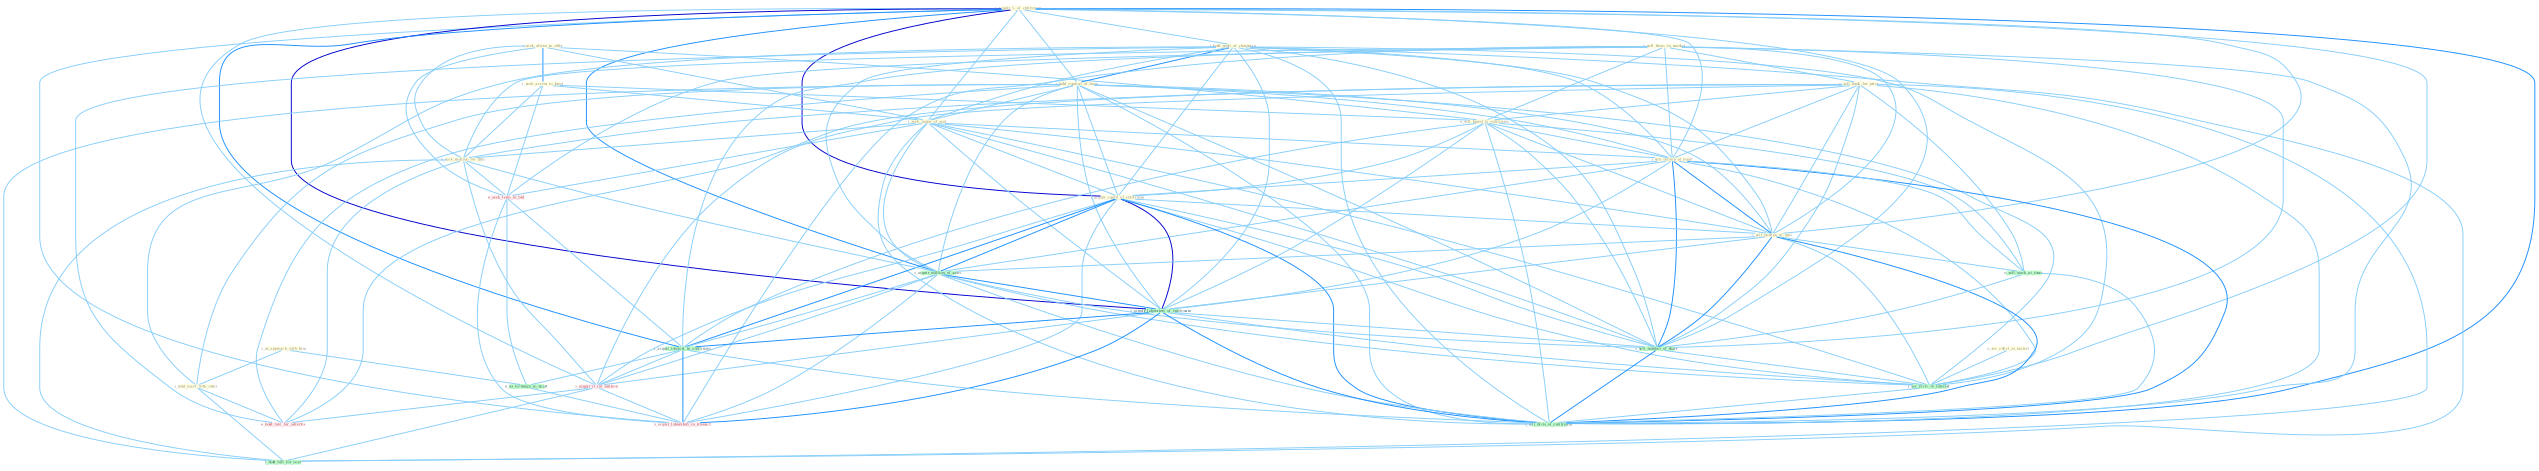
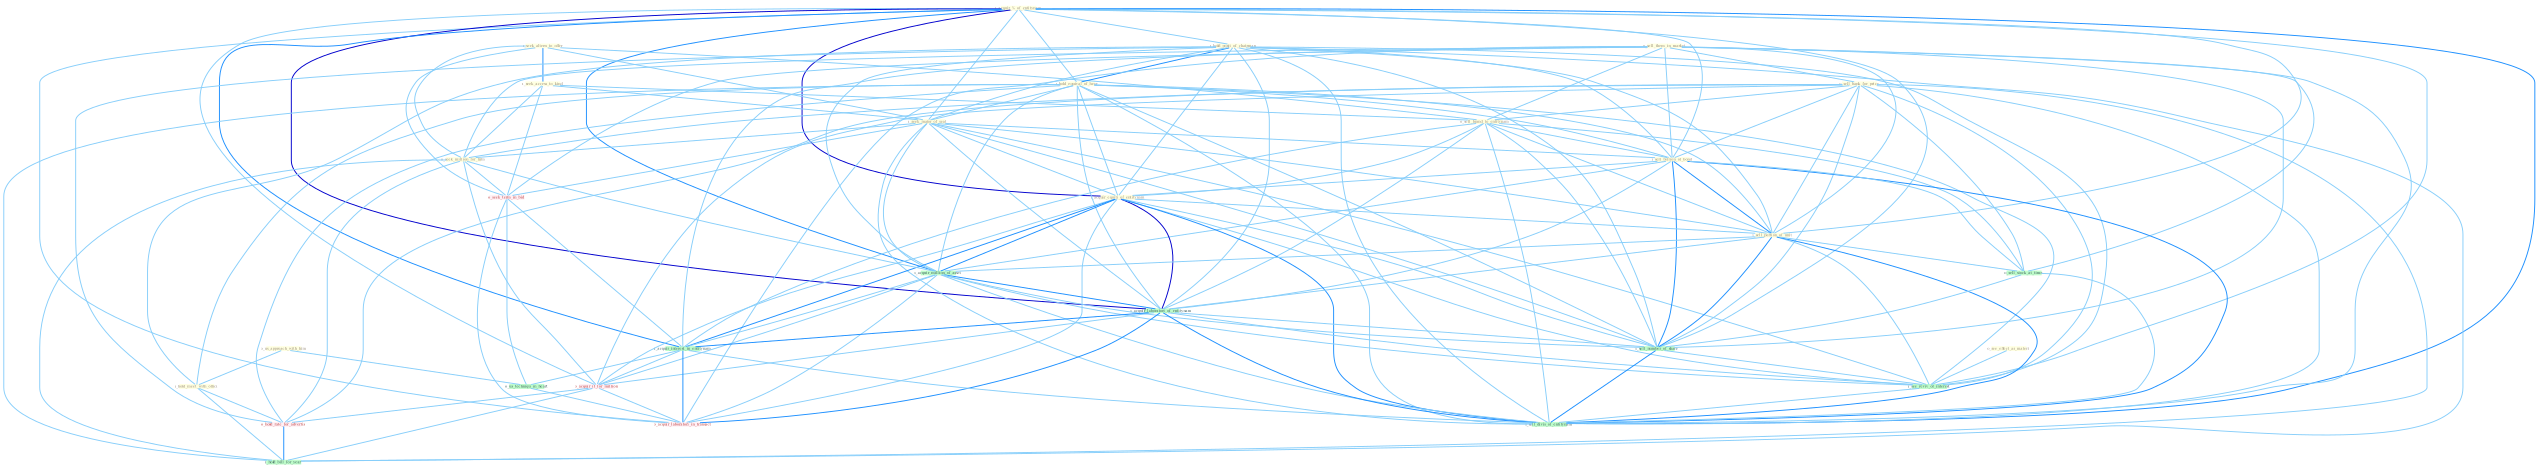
  graph {
    fontname="Playfair Display"
    node [color="#ffffe0" fixedsize=true fontcolor="#8b7d6b" fontname="Playfair Display" fontsize=4 shape=polygon style=filled]
    edge [color="#87cefa" fontname="Playfair Display" w=1]
    "1_acquir_%_of_entitynam " [height=.06 width=.5]
    "1_seek_altern_to_offer " [height=.06 width=.5]
    "1_hold_posit_of_chairman " [height=.06 width=.5]
    "0_sell_them_in_market " [height=.06 width=.5]
    "0_see_effect_as_materi " [height=.06 width=.5]
    "0_us_approach_with_him " [height=.06 width=.5]
    "1_hold_equival_of_hear " [height=.06 width=.5]
    "0_sell_bank_for_price " [height=.06 width=.5]
    "1_seek_access_to_kind " [height=.06 width=.5]
    "0_sell_brand_to_entitynam " [height=.06 width=.5]
    "1_seek_major_of_seat " [height=.06 width=.5]
    "1_sell_billion_of_bond " [height=.06 width=.5]
    "1_hold_meet_with_offici " [height=.06 width=.5]
    "1_acquir_equiti_of_entitynam " [height=.06 width=.5]
    "1_sell_portion_of_unit " [height=.06 width=.5]
    "0_seek_million_for_firm " [height=.06 width=.5]
    "0_seek_term_in_bid " [color="#fff0f5" fontcolor="#b22222" height=.06 width=.5]
    "0_acquir_it_for_million " [color="#fff0f5" fontcolor="#b22222" height=.06 width=.5]
    "0_hold_rate_for_advertis " [color="#fff0f5" fontcolor="#b22222" height=.06 width=.5]
    "0_acquir_laboratori_in_transact " [color="#fff0f5" fontcolor="#b22222" height=.06 width=.5]
    "1_acquir_million_of_asset " [color="#BDFCC9" fontcolor="#2f4f4f" height=.06 width=.5]
    "1_acquir_laboratori_of_entitynam " [color="#BDFCC9" fontcolor="#2f4f4f" height=.06 width=.5]
    "1_acquir_interest_in_entitynam " [color="#BDFCC9" fontcolor="#2f4f4f" height=.06 width=.5]
    "1_sell_number_of_share " [color="#BDFCC9" fontcolor="#2f4f4f" height=.06 width=.5]
    "1_see_reviv_of_interest " [color="#BDFCC9" fontcolor="#2f4f4f" height=.06 width=.5]
    "1_sell_divis_of_entitynam " [color="#BDFCC9" fontcolor="#2f4f4f" height=.06 width=.5]
    "1_hold_bill_for_year " [color="#BDFCC9" fontcolor="#2f4f4f" height=.06 width=.5]
    "0_sell_stock_at_time " [color="#BDFCC9" fontcolor="#2f4f4f" height=.06 width=.5]
    "0_us_techniqu_in_heart " [color="#BDFCC9" fontcolor="#2f4f4f" height=.06 width=.5]
    subgraph sub_1 {
      "1_acquir_%_of_entitynam "
      "1_seek_altern_to_offer "
      "1_hold_posit_of_chairman "
      "0_sell_them_in_market "
      "0_see_effect_as_materi "
      "0_us_approach_with_him "
      "1_hold_equival_of_hear "
      "0_sell_bank_for_price "
      "1_seek_access_to_kind "
      "0_sell_brand_to_entitynam "
      "1_seek_major_of_seat "
      "1_sell_billion_of_bond "
      "1_hold_meet_with_offici "
      "1_acquir_equiti_of_entitynam "
      "1_sell_portion_of_unit "
      "0_seek_million_for_firm "
    }
    subgraph sub_2 {
      "0_seek_term_in_bid "
      "0_acquir_it_for_million "
      "0_hold_rate_for_advertis "
      "0_acquir_laboratori_in_transact "
    }
    "1_acquir_%_of_entitynam " -- "1_hold_posit_of_chairman "
    "1_acquir_%_of_entitynam " -- "1_hold_equival_of_hear "
    "1_acquir_%_of_entitynam " -- "1_seek_major_of_seat "
    "1_acquir_%_of_entitynam " -- "1_sell_billion_of_bond "
    "1_acquir_%_of_entitynam " -- "1_acquir_equiti_of_entitynam " [color="#0000cd" w=3]
    "1_acquir_%_of_entitynam " -- "1_sell_portion_of_unit "
    "1_acquir_%_of_entitynam " -- "0_acquir_it_for_million "
    "1_acquir_%_of_entitynam " -- "0_acquir_laboratori_in_transact "
    "1_acquir_%_of_entitynam " -- "1_acquir_million_of_asset " [color="#1e90ff" w=2]
    "1_acquir_%_of_entitynam " -- "1_acquir_laboratori_of_entitynam " [color="#0000cd" w=3]
    "1_acquir_%_of_entitynam " -- "1_acquir_interest_in_entitynam " [color="#1e90ff" w=2]
    "1_acquir_%_of_entitynam " -- "1_sell_number_of_share "
    "1_acquir_%_of_entitynam " -- "1_see_reviv_of_interest "
    "1_acquir_%_of_entitynam " -- "1_sell_divis_of_entitynam " [color="#1e90ff" w=2]
    "1_seek_altern_to_offer " -- "1_seek_access_to_kind " [color="#1e90ff" w=2]
    "1_seek_altern_to_offer " -- "0_sell_brand_to_entitynam "
    "1_seek_altern_to_offer " -- "1_seek_major_of_seat "
    "1_seek_altern_to_offer " -- "0_seek_million_for_firm "
    "1_seek_altern_to_offer " -- "0_seek_term_in_bid "
    "1_hold_posit_of_chairman " -- "1_hold_equival_of_hear " [color="#1e90ff" w=2]
    "1_hold_posit_of_chairman " -- "1_seek_major_of_seat "
    "1_hold_posit_of_chairman " -- "1_sell_billion_of_bond "
    "1_hold_posit_of_chairman " -- "1_hold_meet_with_offici "
    "1_hold_posit_of_chairman " -- "1_acquir_equiti_of_entitynam "
    "1_hold_posit_of_chairman " -- "1_sell_portion_of_unit "
    "1_hold_posit_of_chairman " -- "0_hold_rate_for_advertis "
    "1_hold_posit_of_chairman " -- "1_acquir_million_of_asset "
    "1_hold_posit_of_chairman " -- "1_acquir_laboratori_of_entitynam "
    "1_hold_posit_of_chairman " -- "1_sell_number_of_share "
    "1_hold_posit_of_chairman " -- "1_see_reviv_of_interest "
    "1_hold_posit_of_chairman " -- "1_sell_divis_of_entitynam "
    "1_hold_posit_of_chairman " -- "1_hold_bill_for_year "
    "0_sell_them_in_market " -- "0_sell_bank_for_price "
    "0_sell_them_in_market " -- "0_sell_brand_to_entitynam "
    "0_sell_them_in_market " -- "1_sell_billion_of_bond "
    "0_sell_them_in_market " -- "1_sell_portion_of_unit "
    "0_sell_them_in_market " -- "0_seek_million_for_firm "
    "0_sell_them_in_market " -- "0_seek_term_in_bid "
    "0_sell_them_in_market " -- "0_acquir_laboratori_in_transact "
    "0_sell_them_in_market " -- "1_acquir_interest_in_entitynam "
    "0_sell_them_in_market " -- "1_sell_number_of_share "
    "0_sell_them_in_market " -- "1_sell_divis_of_entitynam "
+   "0_sell_them_in_market " -- "0_sell_stock_at_time "
    "0_see_effect_as_materi " -- "1_see_reviv_of_interest "
    "0_us_approach_with_him " -- "1_hold_meet_with_offici "
    "0_us_approach_with_him " -- "0_us_techniqu_in_heart "
    "1_hold_equival_of_hear " -- "1_seek_major_of_seat "
    "1_hold_equival_of_hear " -- "1_sell_billion_of_bond "
    "1_hold_equival_of_hear " -- "1_hold_meet_with_offici "
    "1_hold_equival_of_hear " -- "1_acquir_equiti_of_entitynam "
    "1_hold_equival_of_hear " -- "1_sell_portion_of_unit "
    "1_hold_equival_of_hear " -- "0_hold_rate_for_advertis "
    "1_hold_equival_of_hear " -- "1_acquir_million_of_asset "
    "1_hold_equival_of_hear " -- "1_acquir_laboratori_of_entitynam "
    "1_hold_equival_of_hear " -- "1_sell_number_of_share "
    "1_hold_equival_of_hear " -- "1_see_reviv_of_interest "
    "1_hold_equival_of_hear " -- "1_sell_divis_of_entitynam "
    "1_hold_equival_of_hear " -- "1_hold_bill_for_year "
    "0_sell_bank_for_price " -- "0_sell_brand_to_entitynam "
    "0_sell_bank_for_price " -- "1_sell_billion_of_bond "
    "0_sell_bank_for_price " -- "1_sell_portion_of_unit "
    "0_sell_bank_for_price " -- "0_seek_million_for_firm "
    "0_sell_bank_for_price " -- "0_acquir_it_for_million "
    "0_sell_bank_for_price " -- "0_hold_rate_for_advertis "
    "0_sell_bank_for_price " -- "1_sell_number_of_share "
    "0_sell_bank_for_price " -- "1_sell_divis_of_entitynam "
    "0_sell_bank_for_price " -- "1_hold_bill_for_year "
    "0_sell_bank_for_price " -- "0_sell_stock_at_time "
    "1_seek_access_to_kind " -- "0_sell_brand_to_entitynam "
    "1_seek_access_to_kind " -- "1_seek_major_of_seat "
    "1_seek_access_to_kind " -- "0_seek_million_for_firm "
    "1_seek_access_to_kind " -- "0_seek_term_in_bid "
    "0_sell_brand_to_entitynam " -- "1_sell_billion_of_bond "
    "0_sell_brand_to_entitynam " -- "1_acquir_equiti_of_entitynam "
    "0_sell_brand_to_entitynam " -- "1_sell_portion_of_unit "
    "0_sell_brand_to_entitynam " -- "1_acquir_laboratori_of_entitynam "
    "0_sell_brand_to_entitynam " -- "1_acquir_interest_in_entitynam "
    "0_sell_brand_to_entitynam " -- "1_sell_number_of_share "
    "0_sell_brand_to_entitynam " -- "1_sell_divis_of_entitynam " [w=2]
    "0_sell_brand_to_entitynam " -- "0_sell_stock_at_time "
    "1_seek_major_of_seat " -- "1_sell_billion_of_bond "
    "1_seek_major_of_seat " -- "1_acquir_equiti_of_entitynam "
    "1_seek_major_of_seat " -- "1_sell_portion_of_unit "
    "1_seek_major_of_seat " -- "0_seek_million_for_firm "
    "1_seek_major_of_seat " -- "0_seek_term_in_bid "
    "1_seek_major_of_seat " -- "1_acquir_million_of_asset "
    "1_seek_major_of_seat " -- "1_acquir_laboratori_of_entitynam "
    "1_seek_major_of_seat " -- "1_sell_number_of_share "
    "1_seek_major_of_seat " -- "1_see_reviv_of_interest "
    "1_seek_major_of_seat " -- "1_sell_divis_of_entitynam "
    "1_sell_billion_of_bond " -- "1_acquir_equiti_of_entitynam "
    "1_sell_billion_of_bond " -- "1_sell_portion_of_unit " [color="#1e90ff" w=2]
    "1_sell_billion_of_bond " -- "1_acquir_million_of_asset "
    "1_sell_billion_of_bond " -- "1_acquir_laboratori_of_entitynam "
    "1_sell_billion_of_bond " -- "1_sell_number_of_share " [color="#1e90ff" w=2]
-   "1_sell_billion_of_bond " -- "1_see_reviv_of_interest "
+   "0_sell_bank_for_price " -- "1_see_reviv_of_interest "
    "1_sell_billion_of_bond " -- "1_sell_divis_of_entitynam " [color="#1e90ff" w=2]
    "1_sell_billion_of_bond " -- "0_sell_stock_at_time "
    "1_hold_meet_with_offici " -- "0_hold_rate_for_advertis "
    "1_hold_meet_with_offici " -- "1_hold_bill_for_year "
    "1_acquir_equiti_of_entitynam " -- "1_sell_portion_of_unit "
    "1_acquir_equiti_of_entitynam " -- "0_acquir_it_for_million "
    "1_acquir_equiti_of_entitynam " -- "0_acquir_laboratori_in_transact "
    "1_acquir_equiti_of_entitynam " -- "1_acquir_million_of_asset " [color="#1e90ff" w=2]
    "1_acquir_equiti_of_entitynam " -- "1_acquir_laboratori_of_entitynam " [color="#0000cd" w=3]
    "1_acquir_equiti_of_entitynam " -- "1_acquir_interest_in_entitynam " [color="#1e90ff" w=2]
    "1_acquir_equiti_of_entitynam " -- "1_sell_number_of_share "
    "1_acquir_equiti_of_entitynam " -- "1_see_reviv_of_interest "
    "1_acquir_equiti_of_entitynam " -- "1_sell_divis_of_entitynam " [color="#1e90ff" w=2]
    "1_sell_portion_of_unit " -- "1_acquir_million_of_asset "
    "1_sell_portion_of_unit " -- "1_acquir_laboratori_of_entitynam "
    "1_sell_portion_of_unit " -- "1_sell_number_of_share " [color="#1e90ff" w=2]
    "1_sell_portion_of_unit " -- "1_see_reviv_of_interest "
    "1_sell_portion_of_unit " -- "1_sell_divis_of_entitynam " [color="#1e90ff" w=2]
    "1_sell_portion_of_unit " -- "0_sell_stock_at_time "
    "0_seek_million_for_firm " -- "0_seek_term_in_bid "
    "0_seek_million_for_firm " -- "0_acquir_it_for_million "
    "0_seek_million_for_firm " -- "0_hold_rate_for_advertis "
    "0_seek_million_for_firm " -- "1_acquir_million_of_asset "
    "0_seek_million_for_firm " -- "1_hold_bill_for_year "
    "0_seek_term_in_bid " -- "0_acquir_laboratori_in_transact "
    "0_seek_term_in_bid " -- "1_acquir_interest_in_entitynam "
    "0_seek_term_in_bid " -- "0_us_techniqu_in_heart "
    "0_acquir_it_for_million " -- "0_hold_rate_for_advertis "
    "0_acquir_it_for_million " -- "0_acquir_laboratori_in_transact "
    "0_acquir_it_for_million " -- "1_hold_bill_for_year "
+   "0_hold_rate_for_advertis " -- "1_hold_bill_for_year " [color="#1e90ff" w=2]
    "1_acquir_million_of_asset " -- "0_acquir_it_for_million "
    "1_acquir_million_of_asset " -- "0_acquir_laboratori_in_transact "
    "1_acquir_million_of_asset " -- "1_acquir_laboratori_of_entitynam " [color="#1e90ff" w=2]
    "1_acquir_million_of_asset " -- "1_acquir_interest_in_entitynam "
    "1_acquir_million_of_asset " -- "1_sell_number_of_share "
    "1_acquir_million_of_asset " -- "1_see_reviv_of_interest "
    "1_acquir_million_of_asset " -- "1_sell_divis_of_entitynam "
    "1_acquir_laboratori_of_entitynam " -- "0_acquir_it_for_million "
    "1_acquir_laboratori_of_entitynam " -- "0_acquir_laboratori_in_transact " [color="#1e90ff" w=2]
    "1_acquir_laboratori_of_entitynam " -- "1_acquir_interest_in_entitynam " [color="#1e90ff" w=2]
    "1_acquir_laboratori_of_entitynam " -- "1_sell_number_of_share "
    "1_acquir_laboratori_of_entitynam " -- "1_see_reviv_of_interest "
    "1_acquir_laboratori_of_entitynam " -- "1_sell_divis_of_entitynam " [color="#1e90ff" w=2]
    "1_acquir_interest_in_entitynam " -- "0_acquir_it_for_million "
    "1_acquir_interest_in_entitynam " -- "0_acquir_laboratori_in_transact " [color="#1e90ff" w=2]
    "1_acquir_interest_in_entitynam " -- "1_sell_divis_of_entitynam "
    "1_acquir_interest_in_entitynam " -- "0_us_techniqu_in_heart "
    "1_sell_number_of_share " -- "1_see_reviv_of_interest "
    "1_sell_number_of_share " -- "1_sell_divis_of_entitynam " [color="#1e90ff" w=2]
    "1_see_reviv_of_interest " -- "1_sell_divis_of_entitynam "
    "0_sell_stock_at_time " -- "1_sell_number_of_share "
    "0_sell_stock_at_time " -- "1_sell_divis_of_entitynam "
    "0_us_techniqu_in_heart " -- "0_acquir_laboratori_in_transact "
  }
